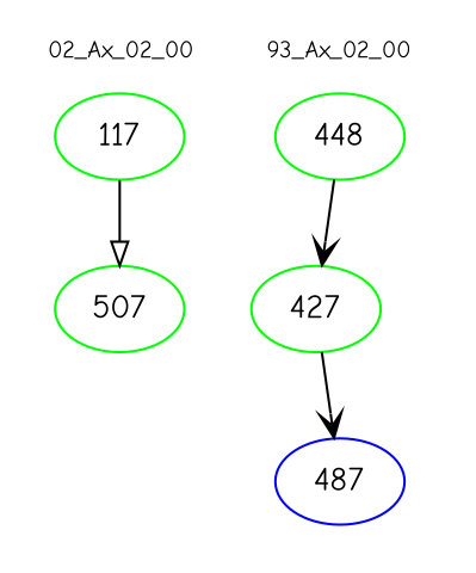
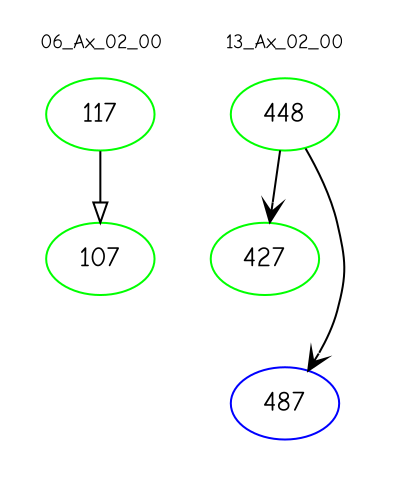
  digraph {
    fontname="Comic Neue"
    node [color=green fontname="Comic Neue"]
    edge [arrowhead=vee color=black fontname="Comic Neue"]
    n1 [label=117]
-   n2 [label=507]
+   n2 [label=107]
    n3 [label=448]
    n4 [label=427]
    n5 [color=blue label=487]
    subgraph cluster_1 {
      color=white
      fontsize=10
-     label="02_Ax_02_00"
+     label="06_Ax_02_00"
      n1
      n2
    }
    subgraph cluster_2 {
      color=white
      fontsize=10
-     label="93_Ax_02_00"
+     label="13_Ax_02_00"
      n3
      n4
      n5
    }
    n1 -> n2 [arrowhead=onormal]
    n3 -> n4
-   n4 -> n5
+   n3 -> n5
  }
